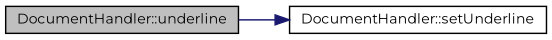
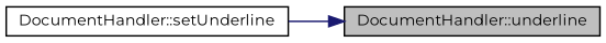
  digraph {
    rankdir=RL
    fontname=Montserrat
    node [color=black fontname=Montserrat fontsize=10 shape=record style=filled]
    n1 [fillcolor=grey75 fontcolor=black height=0.2 label="DocumentHandler::underline" width=0.4]
    n2 [fillcolor=white height=0.2 label="DocumentHandler::setUnderline" width=0.4]
-   n2 -> n1 [color=midnightblue dir=back fontname=Montserrat fontsize=10 labelfontname=Helvetica labelfontsize=10 style=solid]
+   n1 -> n2 [color=midnightblue dir=back fontname=Montserrat fontsize=10 labelfontname=Helvetica labelfontsize=10 style=solid]
  }
